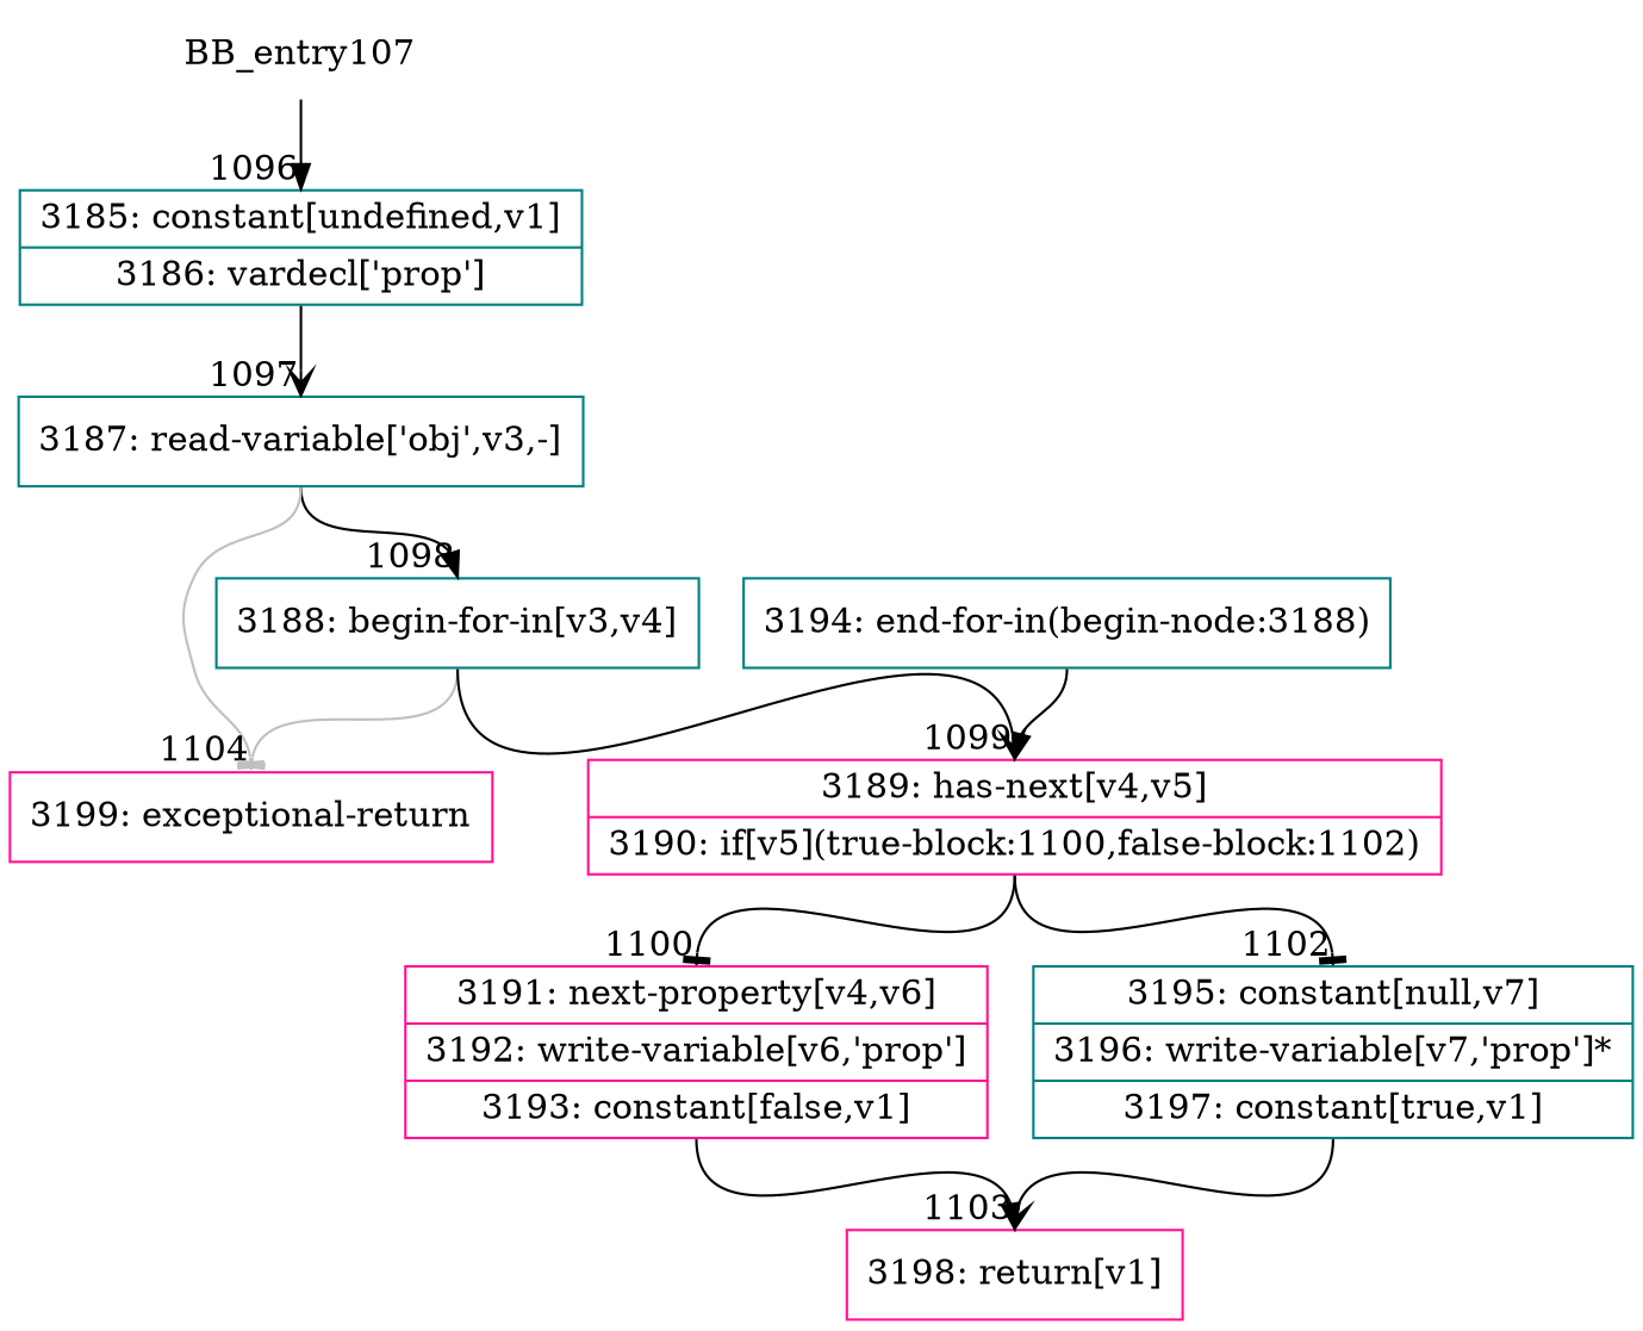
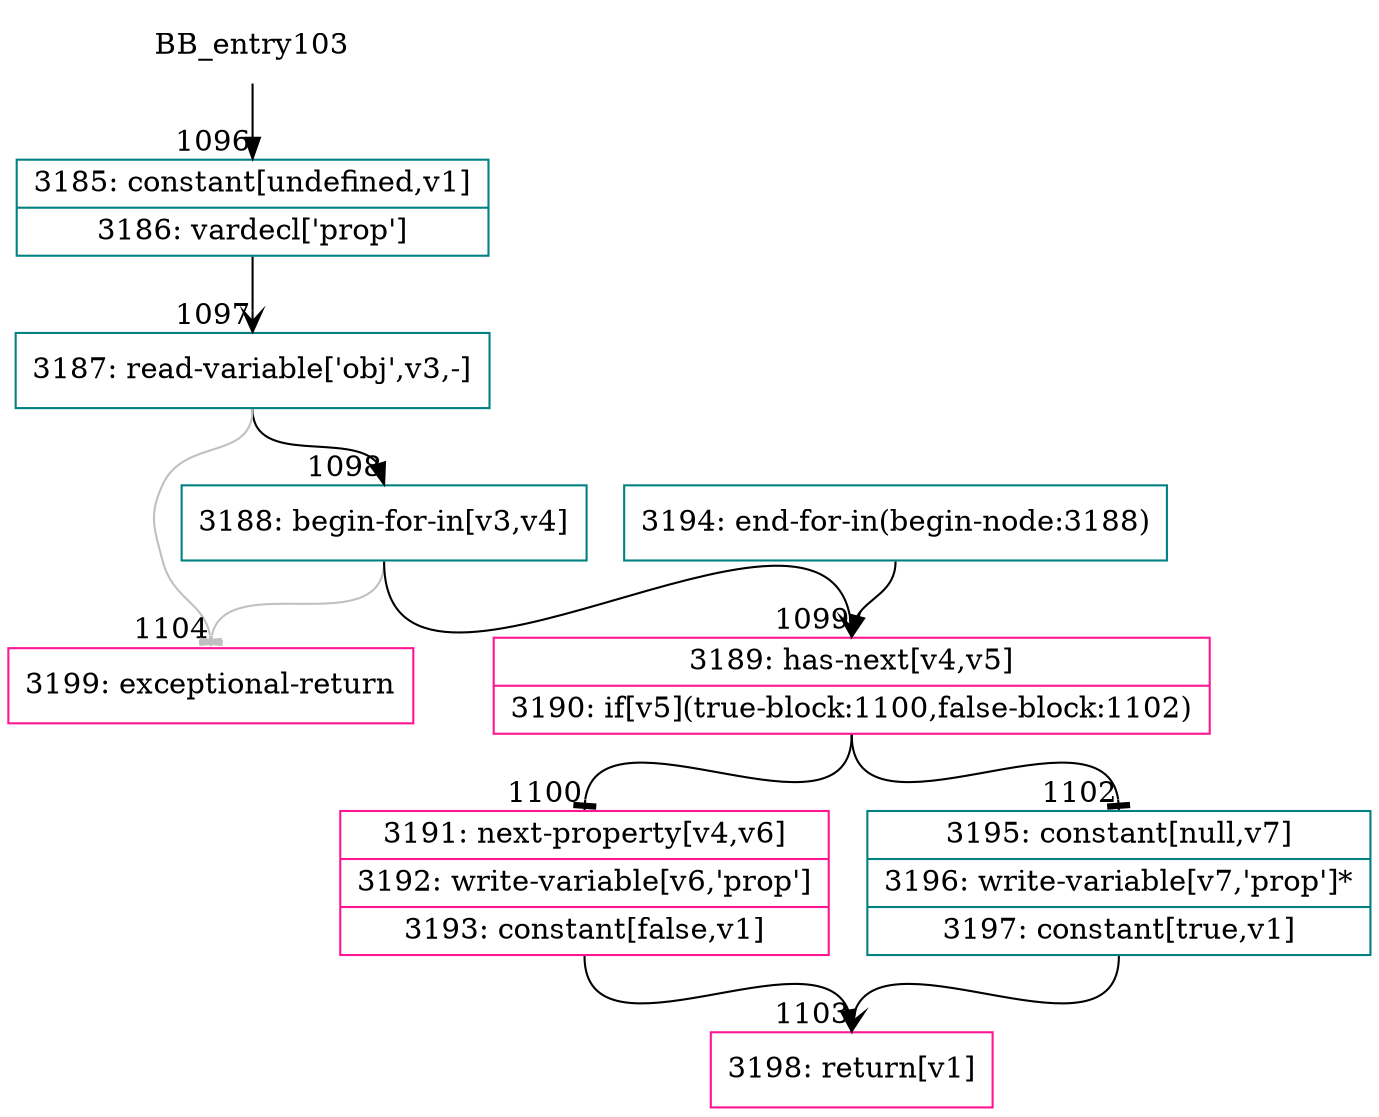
  digraph {
    rankdir=TD
    node [color=teal shape=record]
    edge [arrowhead=normal headport=n tailport=s]
-   BB_entry103 [color=blue shape=none label=BB_entry107]
+   BB_entry103 [color=blue shape=none]
    n2 [label="{3185: constant[undefined,v1]|3186: vardecl['prop']}"]
    n3 [label="{3187: read-variable['obj',v3,-]}"]
    n4 [label="{3188: begin-for-in[v3,v4]}"]
    n5 [color=deeppink label="{3199: exceptional-return}"]
    n6 [color=deeppink label="{3189: has-next[v4,v5]|3190: if[v5](true-block:1100,false-block:1102)}"]
    n7 [color=deeppink label="{3191: next-property[v4,v6]|3192: write-variable[v6,'prop']|3193: constant[false,v1]}"]
    n8 [label="{3195: constant[null,v7]|3196: write-variable[v7,'prop']*|3197: constant[true,v1]}"]
    n9 [color=deeppink label="{3198: return[v1]}"]
    n10 [label="{3194: end-for-in(begin-node:3188)}"]
    BB_entry103 -> n2 [headlabel="    1096"]
    n2 -> n3 [arrowhead=vee headlabel="      1097"]
    n3 -> n4 [headlabel="      1098"]
    n3 -> n5 [arrowhead=tee color=gray headlabel="      1104"]
    n4 -> n5 [arrowhead=tee color=gray]
    n4 -> n6 [arrowhead=vee headlabel="      1099"]
    n6 -> n7 [arrowhead=tee headlabel="      1100"]
    n6 -> n8 [arrowhead=tee headlabel="      1102"]
    n7 -> n9 [headlabel="      1103"]
    n8 -> n9 [arrowhead=vee]
    n10 -> n6
  }
